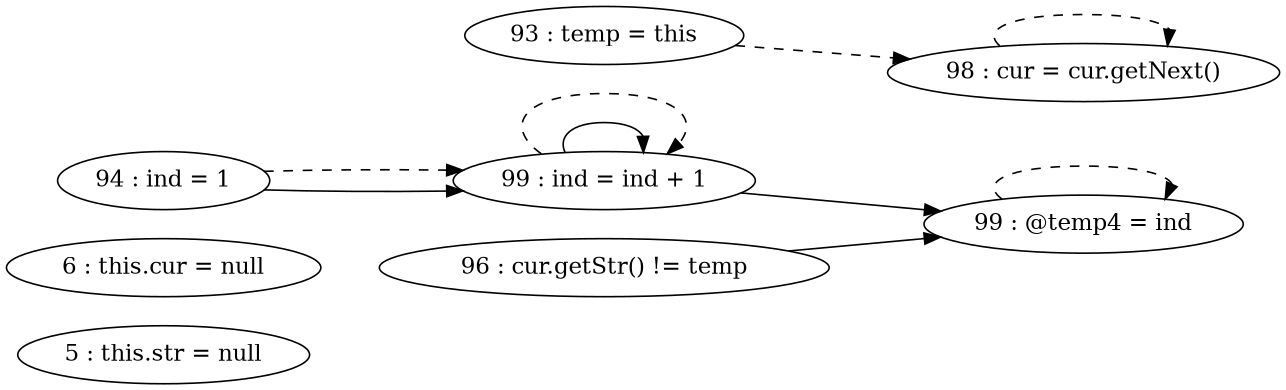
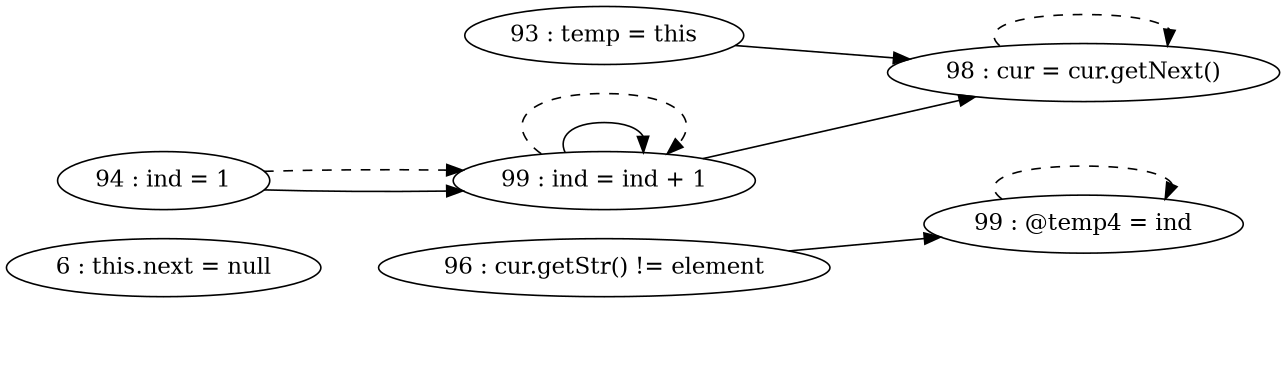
  digraph {
    rankdir=LR
    edge [style=dashed]
-   "5 : this.str = null"
-   "6 : this.next = null" [label="6 : this.cur = null"]
+   "6 : this.next = null"
    n3 [label="93 : temp = this"]
    "98 : cur = cur.getNext()"
    "94 : ind = 1"
    "99 : ind = ind + 1"
    "99 : @temp4 = ind"
-   "96 : cur.getStr() != element" [label="96 : cur.getStr() != temp"]
-   n3 -> "98 : cur = cur.getNext()"
+   "96 : cur.getStr() != element"
+   n3 -> "98 : cur = cur.getNext()" [style=solid]
    "98 : cur = cur.getNext()" -> "98 : cur = cur.getNext()"
    "94 : ind = 1" -> "99 : ind = ind + 1" [style=""]
    "94 : ind = 1" -> "99 : ind = ind + 1"
    "99 : ind = ind + 1" -> "99 : ind = ind + 1" [style=""]
    "99 : ind = ind + 1" -> "99 : ind = ind + 1"
-   "99 : ind = ind + 1" -> "99 : @temp4 = ind" [style=""]
+   "99 : ind = ind + 1" -> "98 : cur = cur.getNext()" [style=""]
    "99 : @temp4 = ind" -> "99 : @temp4 = ind"
    "96 : cur.getStr() != element" -> "99 : @temp4 = ind" [style=""]
  }
